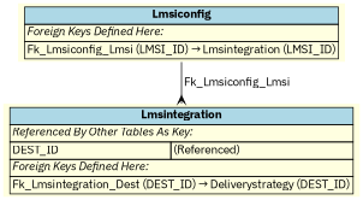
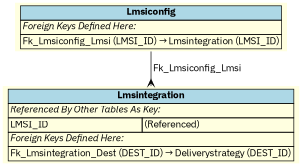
  digraph {
    rankdir=TB
    fontname="IBM Plex Sans"
    node [fillcolor=lightyellow shape=plaintext style=filled fontname="IBM Plex Sans"]
    n1 [label=<     <TABLE BORDER="0" CELLBORDER="1" CELLSPACING="0" BGCOLOR="lightyellow">       <TR><TD COLSPAN="2" BGCOLOR="lightblue"><B>Lmsiconfig</B></TD></TR>       <TR><TD COLSPAN="2" ALIGN="LEFT"><I>Foreign Keys Defined Here:</I></TD></TR>       <TR><TD ALIGN="LEFT" COLSPAN="2">Fk_Lmsiconfig_Lmsi (LMSI_ID) &rarr; Lmsintegration (LMSI_ID)</TD></TR>     </TABLE>     >]
-   n2 [label=<     <TABLE BORDER="0" CELLBORDER="1" CELLSPACING="0" BGCOLOR="lightyellow">       <TR><TD COLSPAN="2" BGCOLOR="lightblue"><B>Lmsintegration</B></TD></TR>       <TR><TD COLSPAN="2" ALIGN="LEFT"><I>Referenced By Other Tables As Key:</I></TD></TR>       <TR><TD ALIGN="LEFT">DEST_ID</TD><TD ALIGN="LEFT">(Referenced)</TD></TR>       <TR><TD COLSPAN="2" ALIGN="LEFT"><I>Foreign Keys Defined Here:</I></TD></TR>       <TR><TD ALIGN="LEFT" COLSPAN="2">Fk_Lmsintegration_Dest (DEST_ID) &rarr; Deliverystrategy (DEST_ID)</TD></TR>     </TABLE>     >]
+   n2 [label=<     <TABLE BORDER="0" CELLBORDER="1" CELLSPACING="0" BGCOLOR="lightyellow">       <TR><TD COLSPAN="2" BGCOLOR="lightblue"><B>Lmsintegration</B></TD></TR>       <TR><TD COLSPAN="2" ALIGN="LEFT"><I>Referenced By Other Tables As Key:</I></TD></TR>       <TR><TD ALIGN="LEFT">LMSI_ID</TD><TD ALIGN="LEFT">(Referenced)</TD></TR>       <TR><TD COLSPAN="2" ALIGN="LEFT"><I>Foreign Keys Defined Here:</I></TD></TR>       <TR><TD ALIGN="LEFT" COLSPAN="2">Fk_Lmsintegration_Dest (DEST_ID) &rarr; Deliverystrategy (DEST_ID)</TD></TR>     </TABLE>     >]
    n1 -> n2 [arrowhead=crow arrowtail=none dir=both label=" Fk_Lmsiconfig_Lmsi " labelfontsize=10 fontname="IBM Plex Sans"]
  }
